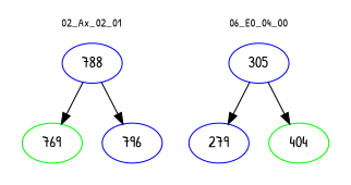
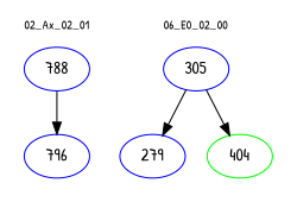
  digraph {
    fontname="Patrick Hand"
    node [color=blue fontname="Patrick Hand"]
    edge [color=black fontname="Patrick Hand"]
    n1 [label=788]
-   n2 [color=green label=769]
    n3 [label=796]
    n4 [label=305]
    n5 [label=279]
    n6 [color=green label=404]
    subgraph cluster_1 {
      color=white
      fontsize=10
      label="02_Ax_02_01"
      n1
-     n2
      n3
    }
    subgraph cluster_2 {
      color=white
      fontsize=10
-     label="06_E0_04_00"
+     label="06_E0_02_00"
      n4
      n5
      n6
    }
-   n1 -> n2
    n1 -> n3
    n4 -> n5
    n4 -> n6
  }
